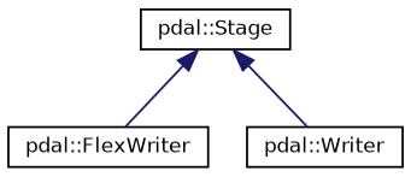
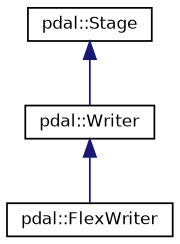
  digraph {
    node [color=black fillcolor=white fontname=Helvetica fontsize=10 shape=record style=filled]
    edge [color=midnightblue dir=back fontname=Helvetica fontsize=10 labelfontname=Helvetica labelfontsize=10 style=solid]
    n1 [height=0.2 label="pdal::FlexWriter" width=0.4]
    n2 [height=0.2 label="pdal::Writer" width=0.4]
    n3 [height=0.2 label="pdal::Stage" width=0.4]
-   n3 -> n1
+   n2 -> n1
    n3 -> n2
  }
